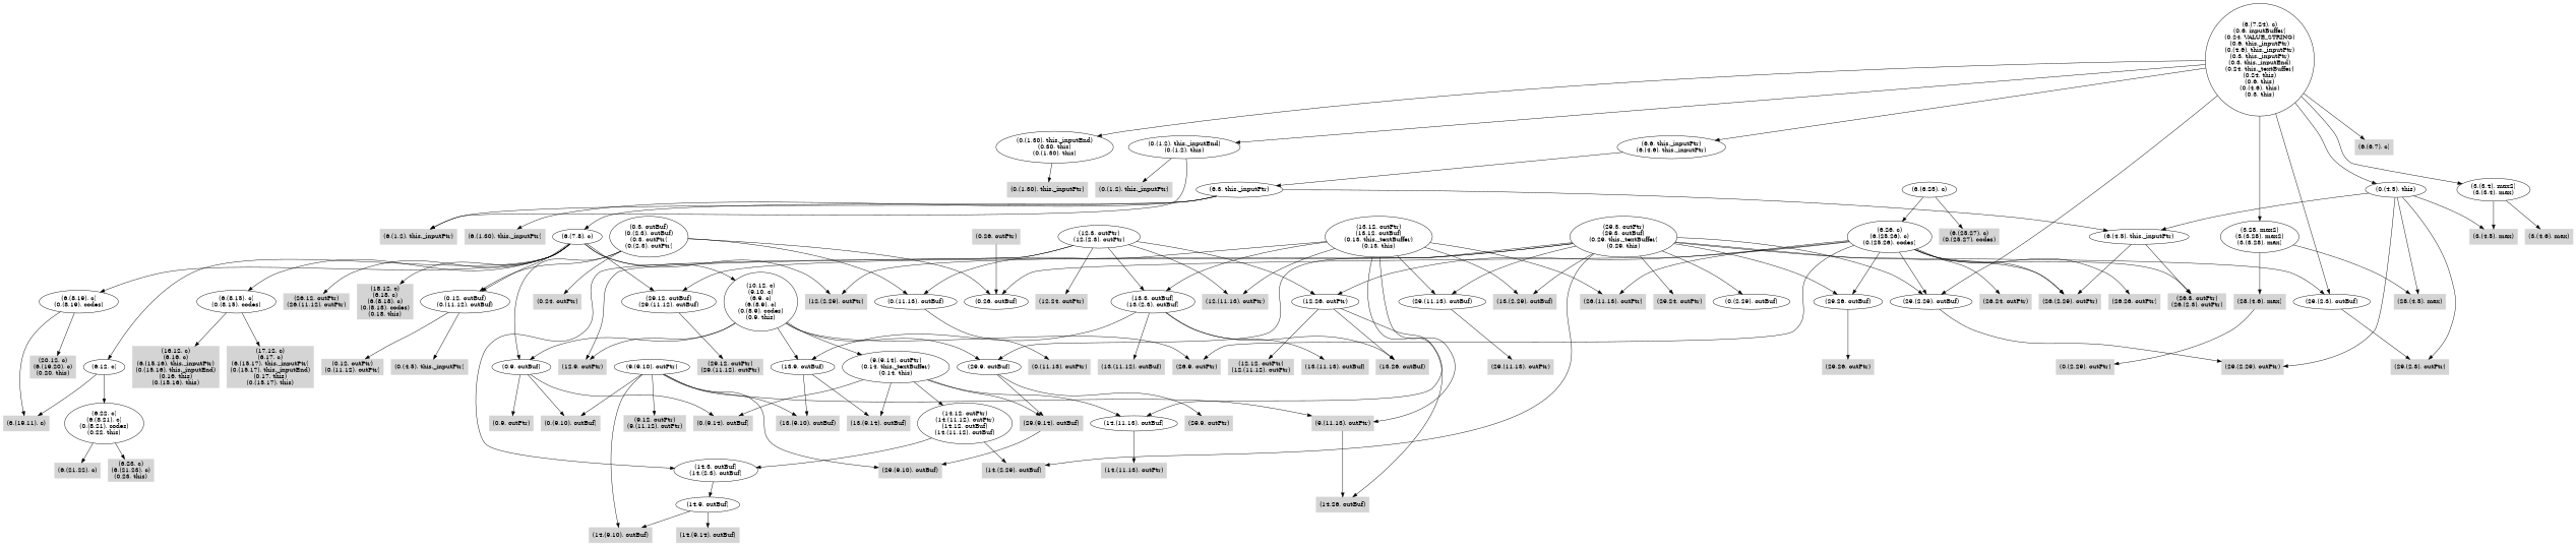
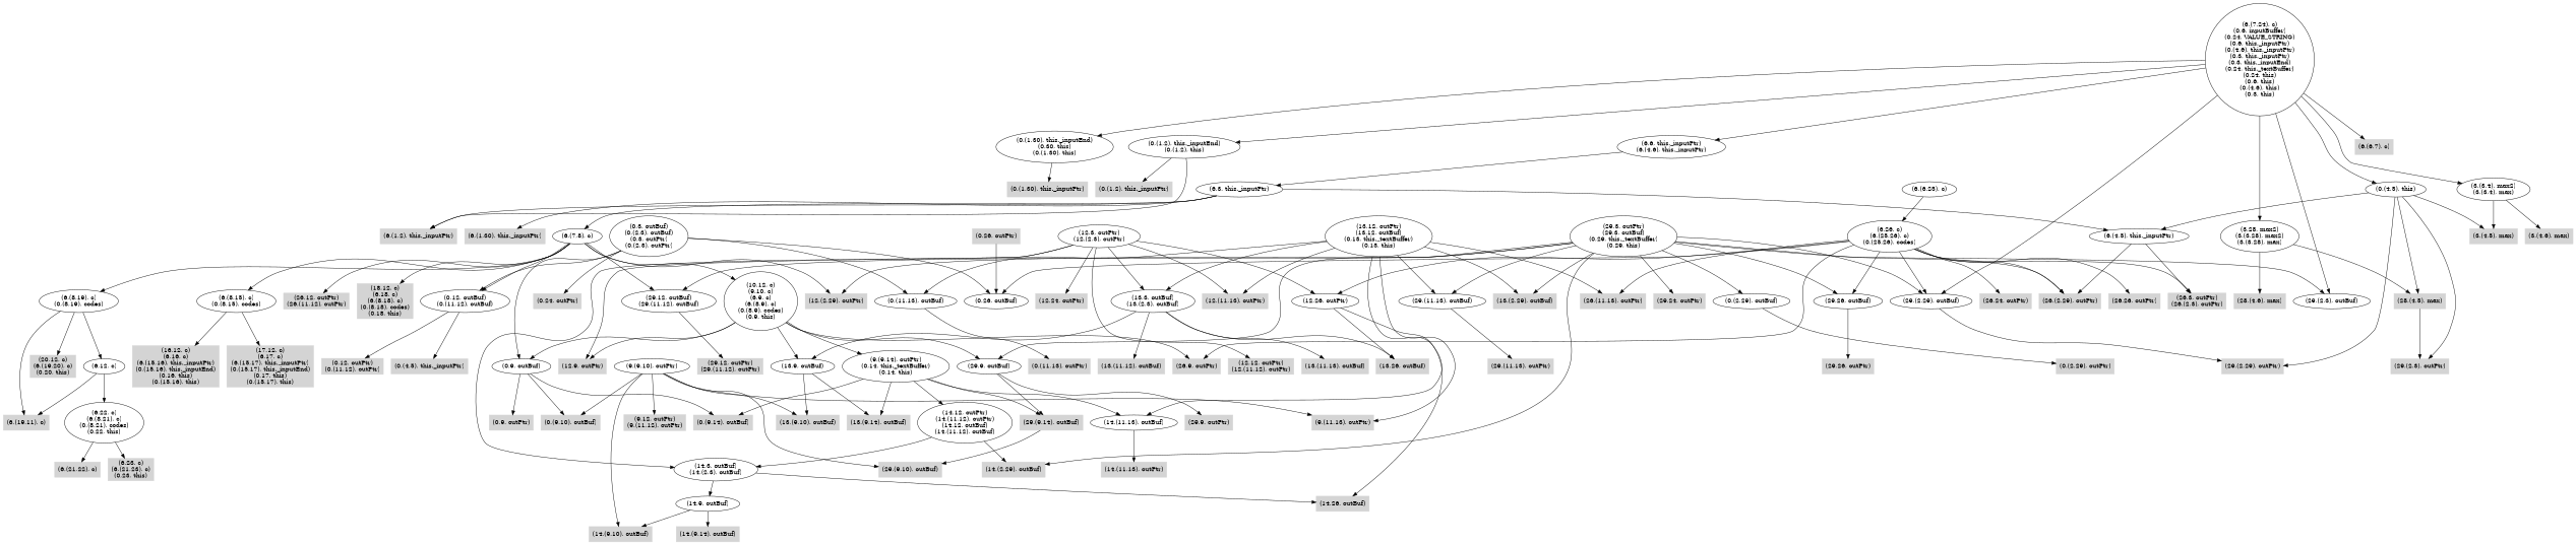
  digraph {
    node [color=".0 .0 .83" shape=box style=filled]
    n1 [label="(0,(1,30), this._inputPtr)"]
    n2 [label="(6,(1,30), this._inputPtr)"]
    n3 [label="(0,(1,30), this._inputEnd)\n(0,30, this)\n(0,(1,30), this)" color="" shape="" style=""]
    n4 [label="(0,(1,2), this._inputPtr)"]
    n5 [label="(6,(1,2), this._inputPtr)"]
    n6 [label="(0,(1,2), this._inputEnd)\n(0,(1,2), this)" color="" shape="" style=""]
    n7 [label="(0,(4,5), this._inputPtr)"]
    n8 [label="(29,(2,29), outPtr)"]
    n9 [label="(29,(2,3), outPtr)"]
    n10 [label="(3,(4,5), max)"]
    n11 [label="(28,(4,5), max)"]
    n12 [label="(26,(2,29), outPtr)"]
    n13 [label="(26,3, outPtr)\n(26,(2,3), outPtr)"]
    n14 [label="(6,(4,5), this._inputPtr)" color="" shape="" style=""]
    n15 [label="(0,(4,5), this)" color="" shape="" style=""]
    n16 [label="(0,(9,14), outBuf)"]
    n17 [label="(29,(9,14), outBuf)"]
    n18 [label="(29,(9,10), outBuf)"]
    n19 [label="(14,(11,13), outPtr)"]
    n20 [label="(14,(11,13), outBuf)" color="" shape="" style=""]
    n21 [label="(14,(2,29), outBuf)"]
    n22 [label="(14,(9,14), outBuf)"]
    n23 [label="(14,(9,10), outBuf)"]
    n24 [label="(14,9, outBuf)" color="" shape="" style=""]
    n25 [label="(14,26, outBuf)"]
    n26 [label="(14,3, outBuf)\n(14,(2,3), outBuf)" color="" shape="" style=""]
    n27 [label="(14,12, outPtr)\n(14,(11,12), outPtr)\n(14,12, outBuf)\n(14,(11,12), outBuf)" color="" shape="" style=""]
    n28 [label="(13,(9,14), outBuf)"]
    n29 [label="(9,(9,14), outPtr)\n(0,14, this._textBuffer)\n(0,14, this)" color="" shape="" style=""]
    n30 [label="(0,9, outPtr)"]
    n31 [label="(0,(9,10), outBuf)"]
    n32 [label="(0,9, outBuf)" color="" shape="" style=""]
    n33 [label="(29,9, outPtr)"]
    n34 [label="(29,9, outBuf)" color="" shape="" style=""]
    n35 [label="(26,9, outPtr)"]
    n36 [label="(9,(11,13), outPtr)"]
    n37 [label="(9,12, outPtr)\n(9,(11,12), outPtr)"]
    n38 [label="(13,(9,10), outBuf)"]
    n39 [label="(9,(9,10), outPtr)" color="" shape="" style=""]
    n40 [label="(13,9, outBuf)" color="" shape="" style=""]
    n41 [label="(12,9, outPtr)"]
    n42 [label="(10,12, c)\n(9,10, c)\n(6,9, c)\n(6,(8,9), c)\n(0,(8,9), codes)\n(0,9, this)" color="" shape="" style=""]
    n43 [label="(0,(11,13), outPtr)"]
    n44 [label="(0,(11,13), outBuf)" color="" shape="" style=""]
    n45 [label="(29,(11,13), outPtr)"]
    n46 [label="(29,(11,13), outBuf)" color="" shape="" style=""]
    n47 [label="(26,(11,13), outPtr)"]
    n48 [label="(13,(2,29), outBuf)"]
    n49 [label="(13,(11,13), outBuf)"]
    n50 [label="(13,(11,12), outBuf)"]
    n51 [label="(13,26, outBuf)"]
    n52 [label="(13,3, outBuf)\n(13,(2,3), outBuf)" color="" shape="" style=""]
    n53 [label="(12,(11,13), outPtr)"]
    n54 [label="(13,12, outPtr)\n(13,12, outBuf)\n(0,13, this._textBuffer)\n(0,13, this)" color="" shape="" style=""]
    n55 [label="(17,12, c)\n(6,17, c)\n(6,(15,17), this._inputPtr)\n(0,(15,17), this._inputEnd)\n(0,17, this)\n(0,(15,17), this)"]
    n56 [label="(16,12, c)\n(6,16, c)\n(6,(15,16), this._inputPtr)\n(0,(15,16), this._inputEnd)\n(0,16, this)\n(0,(15,16), this)"]
    n57 [label="(18,12, c)\n(6,18, c)\n(6,(8,18), c)\n(0,(8,18), codes)\n(0,18, this)"]
    n58 [label="(20,12, c)\n(6,(19,20), c)\n(0,20, this)"]
    n59 [label="(6,23, c)\n(6,(21,23), c)\n(0,23, this)"]
    n60 [label="(6,(21,22), c)"]
    n61 [label="(6,22, c)\n(6,(8,21), c)\n(0,(8,21), codes)\n(0,22, this)" color="" shape="" style=""]
    n62 [label="(0,(2,29), outPtr)"]
    n63 [label="(0,(2,29), outBuf)" color="" shape="" style=""]
    n64 [label="(29,(2,29), outBuf)" color="" shape="" style=""]
    n65 [label="(29,(2,3), outBuf)" color="" shape="" style=""]
    n66 [label="(29,12, outPtr)\n(29,(11,12), outPtr)"]
    n67 [label="(29,12, outBuf)\n(29,(11,12), outBuf)" color="" shape="" style=""]
    n68 [label="(29,26, outPtr)"]
    n69 [label="(29,26, outBuf)" color="" shape="" style=""]
    n70 [label="(29,24, outPtr)"]
    n71 [label="(12,(2,29), outPtr)"]
    n72 [label="(29,3, outPtr)\n(29,3, outBuf)\n(0,29, this._textBuffer)\n(0,29, this)" color="" shape="" style=""]
    n73 [label="(0,12, outPtr)\n(0,(11,12), outPtr)"]
    n74 [label="(0,24, outPtr)"]
    n75 [label="(0,26, outPtr)"]
    n76 [label="(0,26, outBuf)" color="" shape="" style=""]
    n77 [label="(0,12, outBuf)\n(0,(11,12), outBuf)" color="" shape="" style=""]
    n78 [label="(0,3, outBuf)\n(0,(2,3), outBuf)\n(0,3, outPtr)\n(0,(2,3), outPtr)" color="" shape="" style=""]
    n79 [label="(6,(19,11), c)"]
    n80 [label="(6,(8,19), c)\n(0,(8,19), codes)" color="" shape="" style=""]
    n81 [label="(6,(8,15), c)\n(0,(8,15), codes)" color="" shape="" style=""]
-   n82 [label="(6,(25,27), c)\n(0,(25,27), codes)"]
    n83 [label="(26,12, outPtr)\n(26,(11,12), outPtr)"]
    n84 [label="(26,24, outPtr)"]
    n85 [label="(26,26, outPtr)"]
    n86 [label="(12,26, outPtr)" color="" shape="" style=""]
    n87 [label="(6,26, c)\n(6,(25,26), c)\n(0,(25,26), codes)" color="" shape="" style=""]
    n88 [label="(28,(4,6), max)"]
    n89 [label="(3,28, max2)\n(3,(3,28), max2)\n(3,(3,28), max)" color="" shape="" style=""]
    n90 [label="(3,(4,6), max)"]
    n91 [label="(3,(3,4), max2)\n(3,(3,4), max)" color="" shape="" style=""]
    n92 [label="(6,12, c)" color="" shape="" style=""]
    n93 [label="(12,12, outPtr)\n(12,(11,12), outPtr)"]
    n94 [label="(12,24, outPtr)"]
    n95 [label="(12,3, outPtr)\n(12,(2,3), outPtr)" color="" shape="" style=""]
    n96 [label="(6,(7,8), c)" color="" shape="" style=""]
    n97 [label="(6,3, this._inputPtr)" color="" shape="" style=""]
    n98 [label="(6,6, this._inputPtr)\n(6,(4,6), this._inputPtr)" color="" shape="" style=""]
    n99 [label="(6,(6,25), c)" color="" shape="" style=""]
    n100 [label="(6,(6,7), c)"]
    n101 [label="(6,(7,24), c)\n(0,6, inputBuffer)\n(0,24, VALUE_STRING)\n(0,6, this._inputPtr)\n(0,(4,6), this._inputPtr)\n(0,3, this._inputPtr)\n(0,3, this._inputEnd)\n(0,24, this._textBuffer)\n(0,24, this)\n(0,6, this)\n(0,(4,6), this)\n(0,3, this)" color="" shape="" style=""]
    n3 -> n1
    n6 -> n4
    n6 -> n5
    n14 -> n12
    n14 -> n13
    n15 -> n8
    n15 -> n9
    n15 -> n10
    n15 -> n11
    n15 -> n14
    n17 -> n18
    n20 -> n19
    n24 -> n22
    n24 -> n23
    n26 -> n24
-   n36 -> n25
+   n26 -> n25
    n27 -> n21
    n27 -> n26
    n29 -> n16
    n29 -> n17
    n29 -> n20
    n29 -> n27
    n29 -> n28
    n32 -> n16
    n32 -> n30
    n32 -> n31
    n34 -> n17
    n34 -> n33
    n39 -> n18
    n39 -> n23
    n39 -> n31
    n39 -> n36
    n39 -> n37
    n39 -> n38
    n40 -> n28
    n40 -> n38
    n42 -> n29
    n42 -> n32
    n42 -> n34
    n42 -> n35
    n42 -> n40
    n42 -> n41
    n44 -> n43
    n46 -> n45
    n52 -> n40
    n52 -> n49
    n52 -> n50
    n52 -> n51
    n54 -> n20
    n54 -> n36
    n54 -> n44
    n54 -> n46
    n54 -> n47
    n54 -> n48
    n54 -> n52
    n54 -> n53
    n61 -> n59
    n61 -> n60
-   n88 -> n62
+   n63 -> n62
    n64 -> n8
-   n65 -> n9
+   n11 -> n9
    n67 -> n66
    n69 -> n68
    n72 -> n12
    n72 -> n21
    n72 -> n34
    n72 -> n46
    n72 -> n48
    n72 -> n63
    n72 -> n64
    n72 -> n65
    n72 -> n67
    n72 -> n69
    n72 -> n70
    n72 -> n71
    n75 -> n76
    n77 -> n7
    n77 -> n73
    n78 -> n32
    n78 -> n44
    n78 -> n74
    n78 -> n76
    n78 -> n77
    n80 -> n58
    n80 -> n79
    n81 -> n55
    n81 -> n56
    n86 -> n25
    n86 -> n51
    n87 -> n12
    n87 -> n13
    n87 -> n35
    n87 -> n47
    n87 -> n64
    n87 -> n69
    n87 -> n76
    n87 -> n84
    n87 -> n85
    n87 -> n86
    n89 -> n11
    n89 -> n88
    n91 -> n10
    n91 -> n90
    n92 -> n61
    n92 -> n79
    n95 -> n26
    n95 -> n41
    n95 -> n52
    n95 -> n53
    n95 -> n86
-   n86 -> n93
+   n95 -> n93
    n95 -> n94
    n96 -> n42
    n96 -> n57
    n96 -> n67
    n96 -> n71
    n96 -> n77
    n96 -> n80
    n96 -> n81
    n96 -> n83
-   n96 -> n92
+   n80 -> n92
    n97 -> n2
    n97 -> n5
    n97 -> n14
    n97 -> n96
    n98 -> n97
-   n99 -> n82
    n99 -> n87
    n101 -> n3
    n101 -> n6
    n101 -> n15
    n101 -> n64
    n101 -> n65
    n101 -> n89
    n101 -> n91
    n101 -> n98
    n101 -> n100
  }
